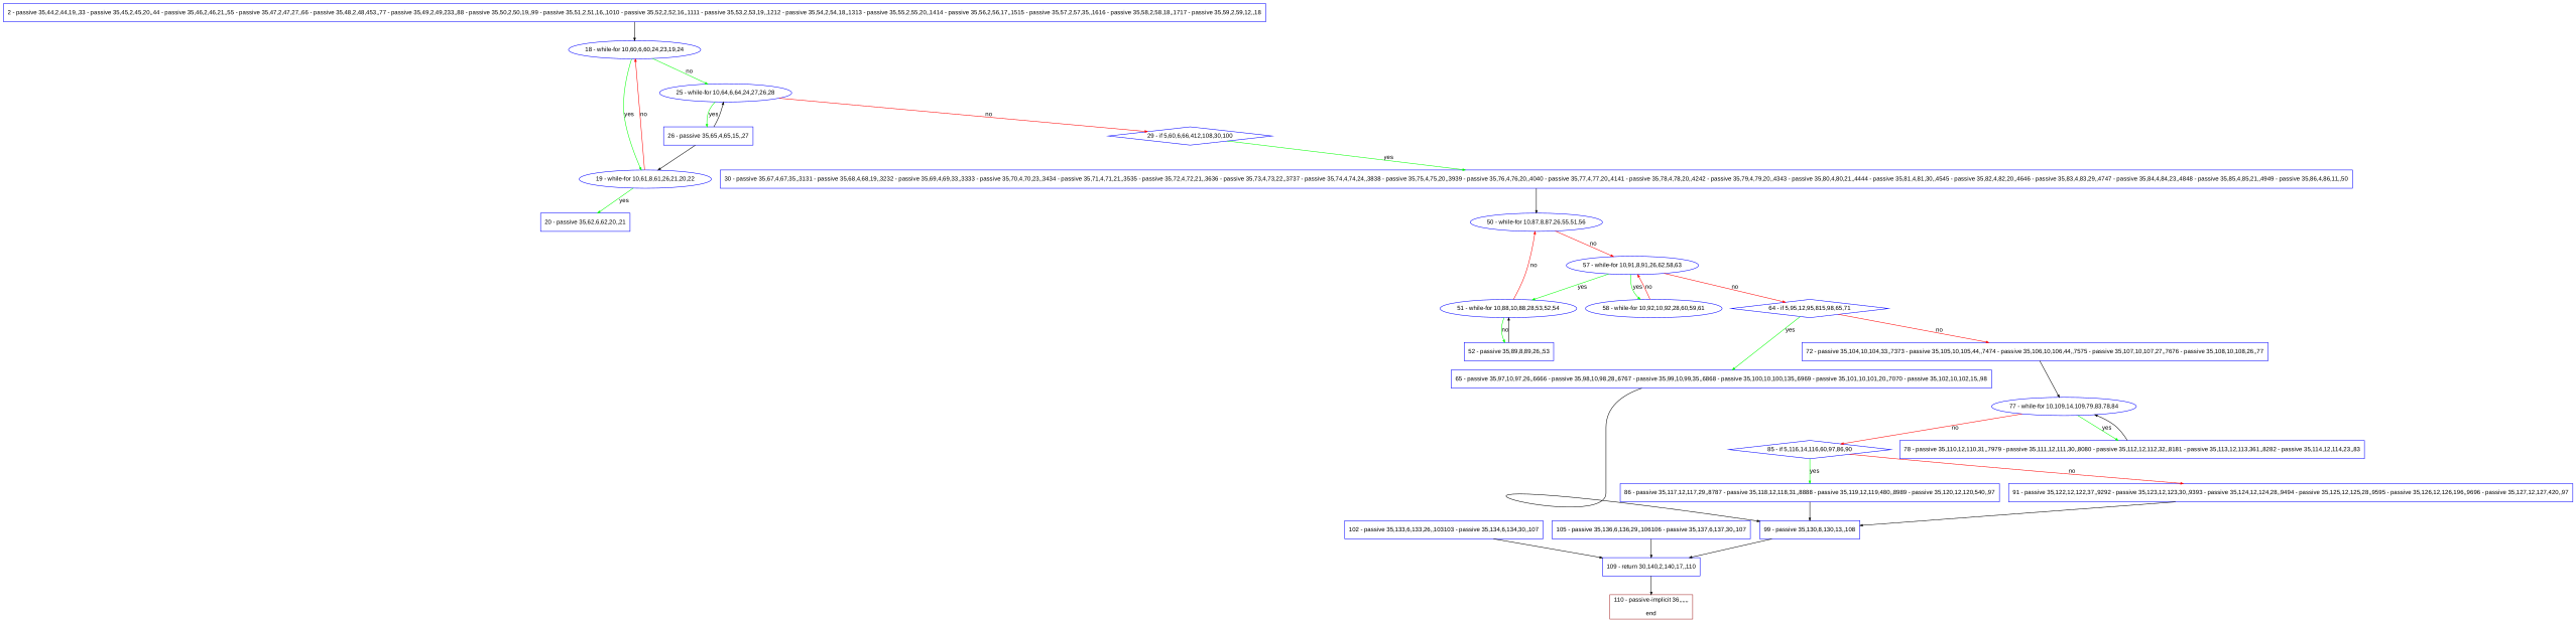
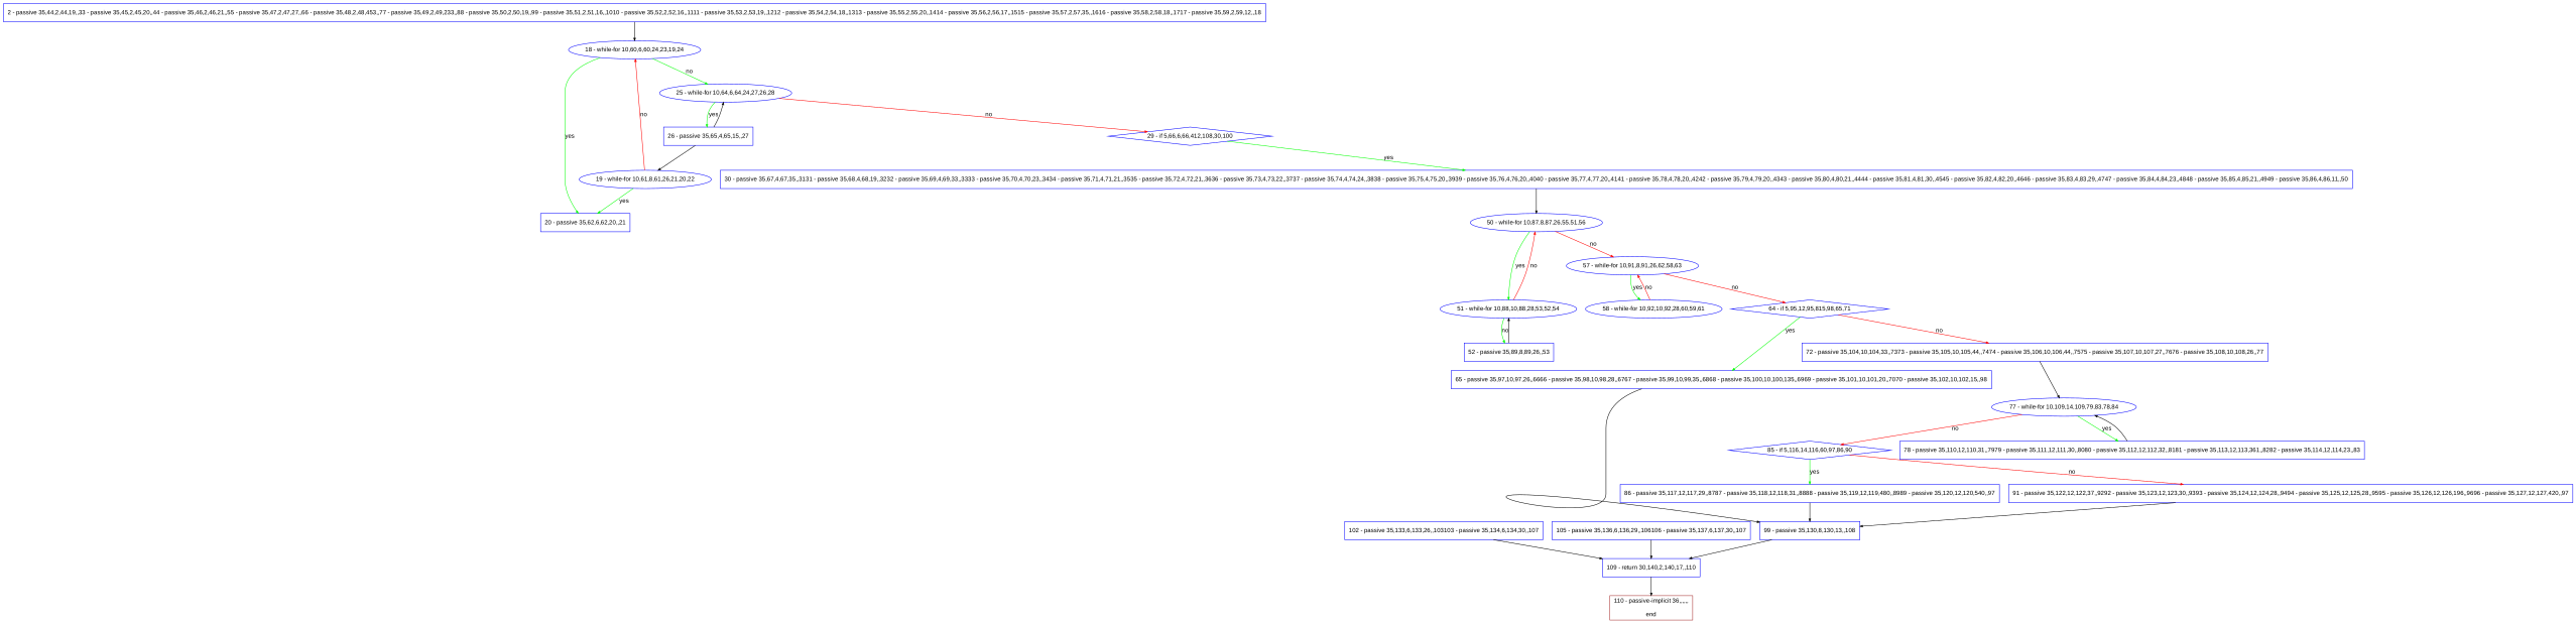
  digraph {
    bgcolor=white
    compound=true
    fillcolor="#FFFFCC"
    fontname=Arial
    fontsize=12
    pack=true
    packmode=clust
    style="rounded,filled"
    node [color="#0000ff" compound=true fillcolor="#ffffff" fixedsize=false fontname=Arial fontsize=12 node_initialized=no shape=box style=filled]
    edge [arrowhead=normal arrowsize=0.5 arrowtail=none color="#000000" compound=true dir=forward fontcolor=black fontname=Arial fontsize=12]
    n1 [label="2 - passive 35,44,2,44,19,,33 - passive 35,45,2,45,20,,44 - passive 35,46,2,46,21,,55 - passive 35,47,2,47,27,,66 - passive 35,48,2,48,453,,77 - passive 35,49,2,49,233,,88 - passive 35,50,2,50,19,,99 - passive 35,51,2,51,16,,1010 - passive 35,52,2,52,16,,1111 - passive 35,53,2,53,19,,1212 - passive 35,54,2,54,18,,1313 - passive 35,55,2,55,20,,1414 - passive 35,56,2,56,17,,1515 - passive 35,57,2,57,35,,1616 - passive 35,58,2,58,18,,1717 - passive 35,59,2,59,12,,18"]
    n2 [label="18 - while-for 10,60,6,60,24,23,19,24" shape=oval]
    n3 [label="19 - while-for 10,61,8,61,26,21,20,22" shape=oval]
    n4 [label="25 - while-for 10,64,6,64,24,27,26,28" shape=oval]
    n5 [label="20 - passive 35,62,6,62,20,,21"]
    n6 [label="26 - passive 35,65,4,65,15,,27"]
-   n7 [label="29 - if 5,60,6,66,412,108,30,100" shape=diamond]
+   n7 [label="29 - if 5,66,6,66,412,108,30,100" shape=diamond]
    n8 [label="30 - passive 35,67,4,67,35,,3131 - passive 35,68,4,68,19,,3232 - passive 35,69,4,69,33,,3333 - passive 35,70,4,70,23,,3434 - passive 35,71,4,71,21,,3535 - passive 35,72,4,72,21,,3636 - passive 35,73,4,73,22,,3737 - passive 35,74,4,74,24,,3838 - passive 35,75,4,75,20,,3939 - passive 35,76,4,76,20,,4040 - passive 35,77,4,77,20,,4141 - passive 35,78,4,78,20,,4242 - passive 35,79,4,79,20,,4343 - passive 35,80,4,80,21,,4444 - passive 35,81,4,81,30,,4545 - passive 35,82,4,82,20,,4646 - passive 35,83,4,83,29,,4747 - passive 35,84,4,84,23,,4848 - passive 35,85,4,85,21,,4949 - passive 35,86,4,86,11,,50"]
    n9 [label="50 - while-for 10,87,8,87,26,55,51,56" shape=oval]
    n10 [label="51 - while-for 10,88,10,88,28,53,52,54" shape=oval]
    n11 [label="57 - while-for 10,91,8,91,26,62,58,63" shape=oval]
    n12 [label="102 - passive 35,133,6,133,26,,103103 - passive 35,134,6,134,30,,107"]
    n13 [label="109 - return 30,140,2,140,17,,110"]
    n14 [label="105 - passive 35,136,6,136,29,,106106 - passive 35,137,6,137,30,,107"]
    n15 [label="52 - passive 35,89,8,89,26,,53"]
    n16 [label="58 - while-for 10,92,10,92,28,60,59,61" shape=oval]
    n17 [label="64 - if 5,95,12,95,815,98,65,71" shape=diamond]
    n18 [label="65 - passive 35,97,10,97,26,,6666 - passive 35,98,10,98,28,,6767 - passive 35,99,10,99,35,,6868 - passive 35,100,10,100,135,,6969 - passive 35,101,10,101,20,,7070 - passive 35,102,10,102,15,,98"]
    n19 [label="72 - passive 35,104,10,104,33,,7373 - passive 35,105,10,105,44,,7474 - passive 35,106,10,106,44,,7575 - passive 35,107,10,107,27,,7676 - passive 35,108,10,108,26,,77"]
    n20 [label="99 - passive 35,130,8,130,13,,108"]
    n21 [label="77 - while-for 10,109,14,109,79,83,78,84" shape=oval]
    n22 [label="78 - passive 35,110,12,110,31,,7979 - passive 35,111,12,111,30,,8080 - passive 35,112,12,112,32,,8181 - passive 35,113,12,113,361,,8282 - passive 35,114,12,114,23,,83"]
    n23 [label="85 - if 5,116,14,116,60,97,86,90" shape=diamond]
    n24 [color="#a52a2a" label="110 - passive-implicit 36,,,,,,\n\nend"]
    n25 [label="86 - passive 35,117,12,117,29,,8787 - passive 35,118,12,118,31,,8888 - passive 35,119,12,119,480,,8989 - passive 35,120,12,120,540,,97"]
    n26 [label="91 - passive 35,122,12,122,37,,9292 - passive 35,123,12,123,30,,9393 - passive 35,124,12,124,28,,9494 - passive 35,125,12,125,28,,9595 - passive 35,126,12,126,196,,9696 - passive 35,127,12,127,420,,97"]
    n1 -> n2
-   n2 -> n3 [color="#00ff00" label=yes]
+   n2 -> n5 [color="#00ff00" label=yes]
    n2 -> n4 [color="#00ff00" label=no]
    n3 -> n2 [color="#ff0000" label=no]
    n3 -> n5 [color="#00ff00" label=yes]
    n4 -> n6 [color="#00ff00" label=yes]
    n4 -> n7 [color="#ff0000" label=no]
    n6 -> n3
    n6 -> n4
    n7 -> n8 [color="#00ff00" label=yes]
    n8 -> n9
-   n11 -> n10 [color="#00ff00" label=yes]
+   n9 -> n10 [color="#00ff00" label=yes]
    n9 -> n11 [color="#ff0000" label=no]
    n10 -> n9 [color="#ff0000" label=no]
    n10 -> n15 [color="#00ff00" label=no]
    n11 -> n16 [color="#00ff00" label=yes]
    n11 -> n17 [color="#ff0000" label=no]
    n12 -> n13
    n13 -> n24
    n14 -> n13
    n15 -> n10
    n16 -> n11 [color="#ff0000" label=no]
    n17 -> n18 [color="#00ff00" label=yes]
    n17 -> n19 [color="#ff0000" label=no]
    n18 -> n20
    n19 -> n21
    n20 -> n13
    n21 -> n22 [color="#00ff00" label=yes]
    n21 -> n23 [color="#ff0000" label=no]
    n22 -> n21
    n23 -> n25 [color="#00ff00" label=yes]
    n23 -> n26 [color="#ff0000" label=no]
    n25 -> n20
    n26 -> n20
  }
